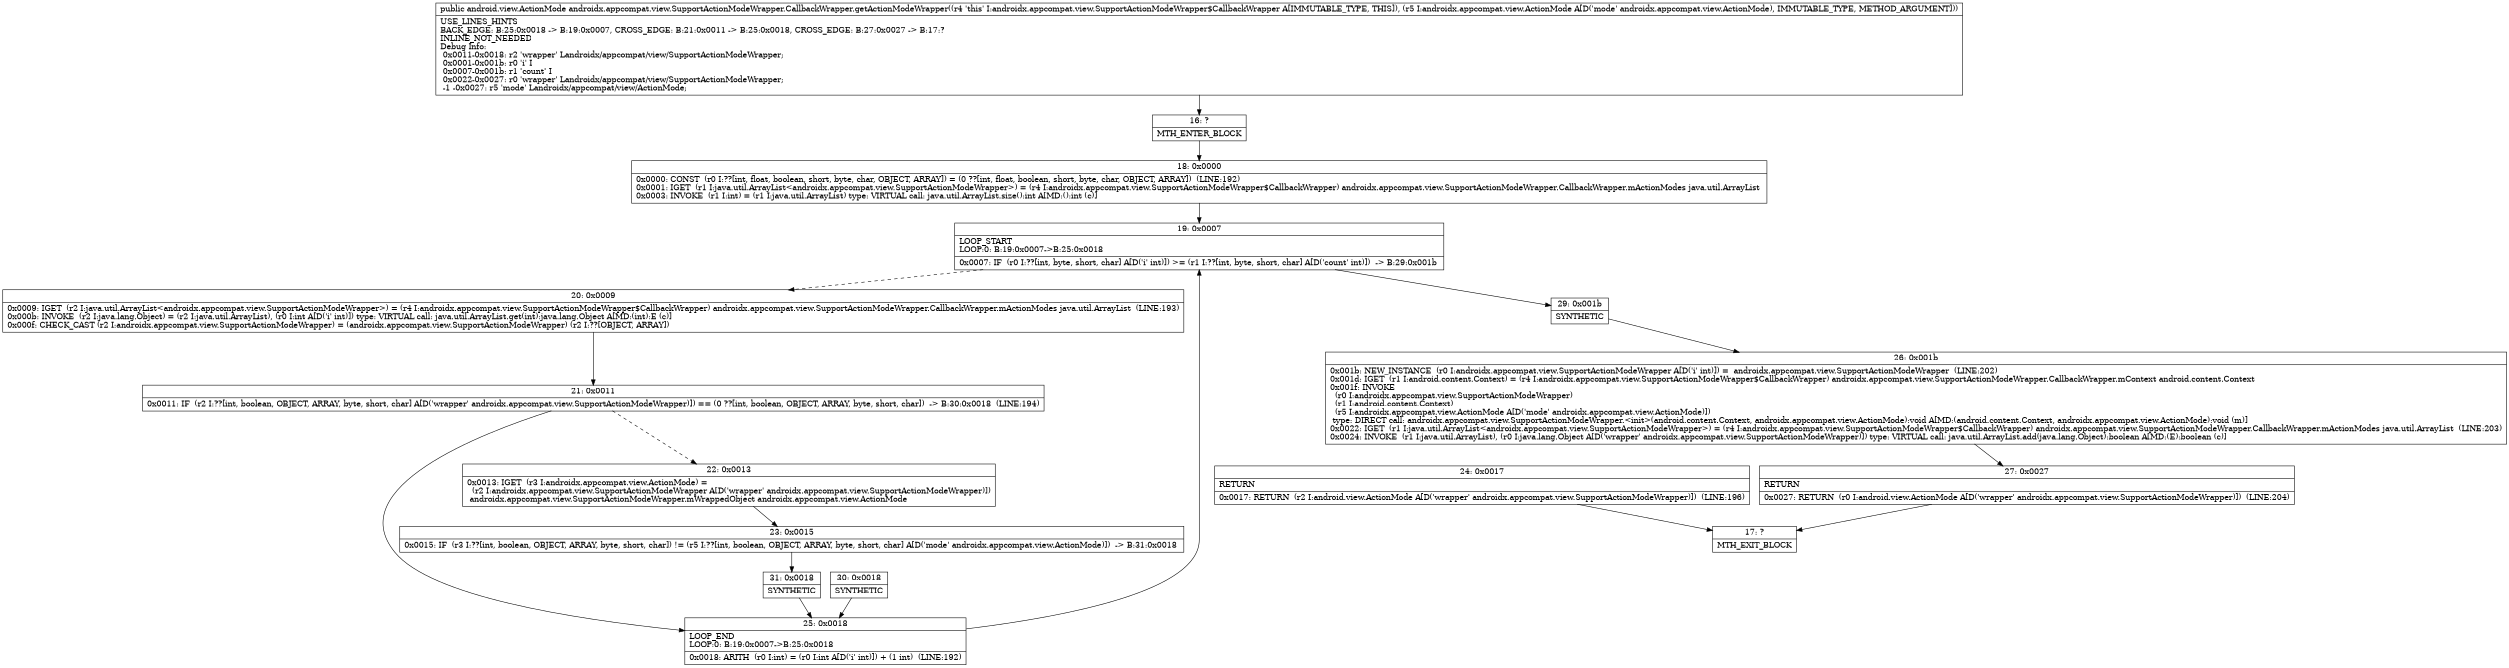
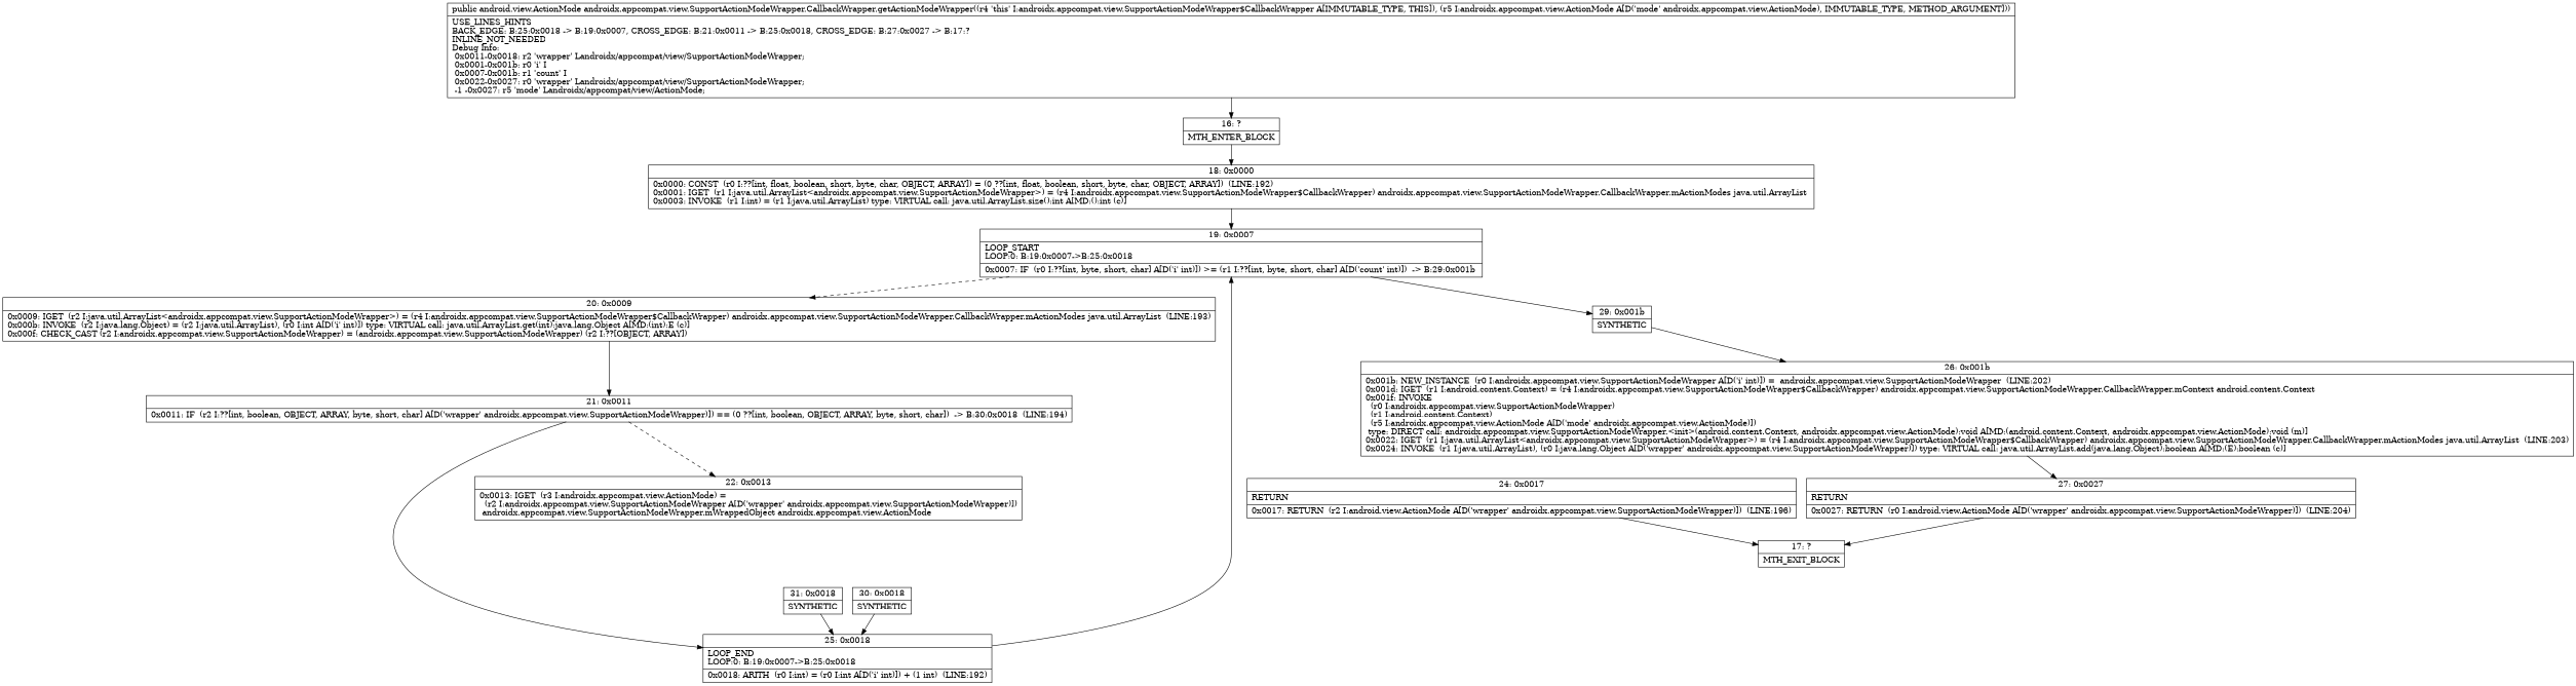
  digraph {
    node [shape=record]
    n1 [label="{16\:\ ?|MTH_ENTER_BLOCK\l}"]
    n2 [label="{18\:\ 0x0000|0x0000: CONST  (r0 I:??[int, float, boolean, short, byte, char, OBJECT, ARRAY]) = (0 ??[int, float, boolean, short, byte, char, OBJECT, ARRAY])  (LINE:192)\l0x0001: IGET  (r1 I:java.util.ArrayList\<androidx.appcompat.view.SupportActionModeWrapper\>) = (r4 I:androidx.appcompat.view.SupportActionModeWrapper$CallbackWrapper) androidx.appcompat.view.SupportActionModeWrapper.CallbackWrapper.mActionModes java.util.ArrayList \l0x0003: INVOKE  (r1 I:int) = (r1 I:java.util.ArrayList) type: VIRTUAL call: java.util.ArrayList.size():int A[MD:():int (c)]\l}"]
    n3 [label="{19\:\ 0x0007|LOOP_START\lLOOP:0: B:19:0x0007\-\>B:25:0x0018\l|0x0007: IF  (r0 I:??[int, byte, short, char] A[D('i' int)]) \>= (r1 I:??[int, byte, short, char] A[D('count' int)])  \-\> B:29:0x001b \l}"]
    n4 [label="{20\:\ 0x0009|0x0009: IGET  (r2 I:java.util.ArrayList\<androidx.appcompat.view.SupportActionModeWrapper\>) = (r4 I:androidx.appcompat.view.SupportActionModeWrapper$CallbackWrapper) androidx.appcompat.view.SupportActionModeWrapper.CallbackWrapper.mActionModes java.util.ArrayList  (LINE:193)\l0x000b: INVOKE  (r2 I:java.lang.Object) = (r2 I:java.util.ArrayList), (r0 I:int A[D('i' int)]) type: VIRTUAL call: java.util.ArrayList.get(int):java.lang.Object A[MD:(int):E (c)]\l0x000f: CHECK_CAST (r2 I:androidx.appcompat.view.SupportActionModeWrapper) = (androidx.appcompat.view.SupportActionModeWrapper) (r2 I:??[OBJECT, ARRAY]) \l}"]
    n5 [label="{29\:\ 0x001b|SYNTHETIC\l}"]
    n6 [label="{21\:\ 0x0011|0x0011: IF  (r2 I:??[int, boolean, OBJECT, ARRAY, byte, short, char] A[D('wrapper' androidx.appcompat.view.SupportActionModeWrapper)]) == (0 ??[int, boolean, OBJECT, ARRAY, byte, short, char])  \-\> B:30:0x0018  (LINE:194)\l}"]
    n7 [label="{26\:\ 0x001b|0x001b: NEW_INSTANCE  (r0 I:androidx.appcompat.view.SupportActionModeWrapper A[D('i' int)]) =  androidx.appcompat.view.SupportActionModeWrapper  (LINE:202)\l0x001d: IGET  (r1 I:android.content.Context) = (r4 I:androidx.appcompat.view.SupportActionModeWrapper$CallbackWrapper) androidx.appcompat.view.SupportActionModeWrapper.CallbackWrapper.mContext android.content.Context \l0x001f: INVOKE  \l  (r0 I:androidx.appcompat.view.SupportActionModeWrapper)\l  (r1 I:android.content.Context)\l  (r5 I:androidx.appcompat.view.ActionMode A[D('mode' androidx.appcompat.view.ActionMode)])\l type: DIRECT call: androidx.appcompat.view.SupportActionModeWrapper.\<init\>(android.content.Context, androidx.appcompat.view.ActionMode):void A[MD:(android.content.Context, androidx.appcompat.view.ActionMode):void (m)]\l0x0022: IGET  (r1 I:java.util.ArrayList\<androidx.appcompat.view.SupportActionModeWrapper\>) = (r4 I:androidx.appcompat.view.SupportActionModeWrapper$CallbackWrapper) androidx.appcompat.view.SupportActionModeWrapper.CallbackWrapper.mActionModes java.util.ArrayList  (LINE:203)\l0x0024: INVOKE  (r1 I:java.util.ArrayList), (r0 I:java.lang.Object A[D('wrapper' androidx.appcompat.view.SupportActionModeWrapper)]) type: VIRTUAL call: java.util.ArrayList.add(java.lang.Object):boolean A[MD:(E):boolean (c)]\l}"]
    n8 [label="{22\:\ 0x0013|0x0013: IGET  (r3 I:androidx.appcompat.view.ActionMode) = \l  (r2 I:androidx.appcompat.view.SupportActionModeWrapper A[D('wrapper' androidx.appcompat.view.SupportActionModeWrapper)])\l androidx.appcompat.view.SupportActionModeWrapper.mWrappedObject androidx.appcompat.view.ActionMode \l}"]
    n9 [label="{25\:\ 0x0018|LOOP_END\lLOOP:0: B:19:0x0007\-\>B:25:0x0018\l|0x0018: ARITH  (r0 I:int) = (r0 I:int A[D('i' int)]) + (1 int)  (LINE:192)\l}"]
-   n10 [label="{23\:\ 0x0015|0x0015: IF  (r3 I:??[int, boolean, OBJECT, ARRAY, byte, short, char]) != (r5 I:??[int, boolean, OBJECT, ARRAY, byte, short, char] A[D('mode' androidx.appcompat.view.ActionMode)])  \-\> B:31:0x0018 \l}"]
    n11 [label="{30\:\ 0x0018|SYNTHETIC\l}"]
    n12 [label="{31\:\ 0x0018|SYNTHETIC\l}"]
    n13 [label="{24\:\ 0x0017|RETURN\l|0x0017: RETURN  (r2 I:android.view.ActionMode A[D('wrapper' androidx.appcompat.view.SupportActionModeWrapper)])  (LINE:196)\l}"]
    n14 [label="{17\:\ ?|MTH_EXIT_BLOCK\l}"]
    n15 [label="{27\:\ 0x0027|RETURN\l|0x0027: RETURN  (r0 I:android.view.ActionMode A[D('wrapper' androidx.appcompat.view.SupportActionModeWrapper)])  (LINE:204)\l}"]
    n16 [label="{public android.view.ActionMode androidx.appcompat.view.SupportActionModeWrapper.CallbackWrapper.getActionModeWrapper((r4 'this' I:androidx.appcompat.view.SupportActionModeWrapper$CallbackWrapper A[IMMUTABLE_TYPE, THIS]), (r5 I:androidx.appcompat.view.ActionMode A[D('mode' androidx.appcompat.view.ActionMode), IMMUTABLE_TYPE, METHOD_ARGUMENT]))  | USE_LINES_HINTS\lBACK_EDGE: B:25:0x0018 \-\> B:19:0x0007, CROSS_EDGE: B:21:0x0011 \-\> B:25:0x0018, CROSS_EDGE: B:27:0x0027 \-\> B:17:?\lINLINE_NOT_NEEDED\lDebug Info:\l  0x0011\-0x0018: r2 'wrapper' Landroidx\/appcompat\/view\/SupportActionModeWrapper;\l  0x0001\-0x001b: r0 'i' I\l  0x0007\-0x001b: r1 'count' I\l  0x0022\-0x0027: r0 'wrapper' Landroidx\/appcompat\/view\/SupportActionModeWrapper;\l  \-1 \-0x0027: r5 'mode' Landroidx\/appcompat\/view\/ActionMode;\l}"]
    n1 -> n2
    n2 -> n3
    n3 -> n4 [style=dashed]
    n3 -> n5
    n4 -> n6
    n5 -> n7
    n6 -> n8 [style=dashed]
    n6 -> n9
    n7 -> n15
-   n8 -> n10
    n9 -> n3
-   n10 -> n12
    n11 -> n9
    n12 -> n9
    n13 -> n14
    n15 -> n14
    n16 -> n1
  }
